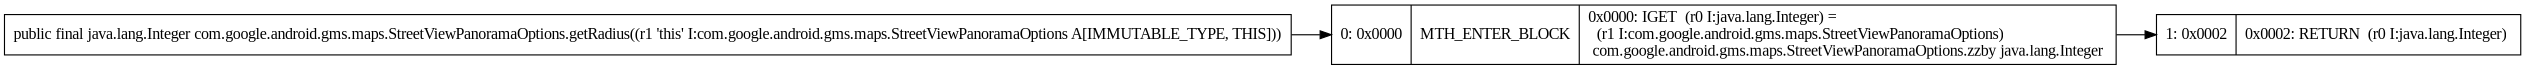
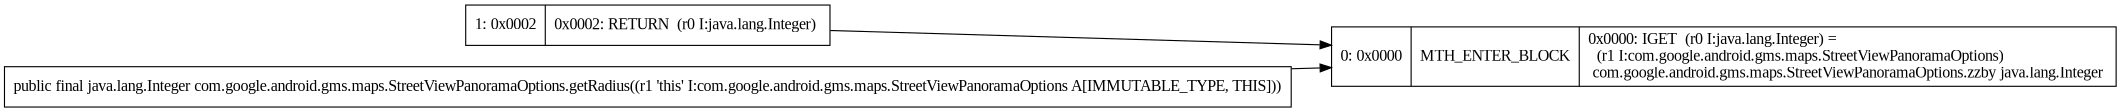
  digraph {
    rankdir=LR
    fontname="Liberation Serif"
    node [shape=record fontname="Liberation Serif"]
    edge [fontname="Liberation Serif"]
    n1 [label="{0\:\ 0x0000|MTH_ENTER_BLOCK\l|0x0000: IGET  (r0 I:java.lang.Integer) = \l  (r1 I:com.google.android.gms.maps.StreetViewPanoramaOptions)\l com.google.android.gms.maps.StreetViewPanoramaOptions.zzby java.lang.Integer \l}"]
    n2 [label="{1\:\ 0x0002|0x0002: RETURN  (r0 I:java.lang.Integer) \l}"]
    n3 [label="{public final java.lang.Integer com.google.android.gms.maps.StreetViewPanoramaOptions.getRadius((r1 'this' I:com.google.android.gms.maps.StreetViewPanoramaOptions A[IMMUTABLE_TYPE, THIS])) }"]
-   n1 -> n2
+   n2 -> n1
    n3 -> n1
  }
